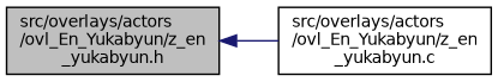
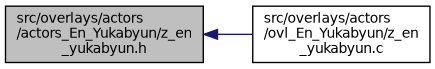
  digraph {
    rankdir=LR
    node [color=black fontname=Helvetica fontsize=10 shape=record style=filled]
-   n1 [fillcolor=grey75 fontcolor=black height=0.2 label="src/overlays/actors\l/ovl_En_Yukabyun/z_en\l_yukabyun.h" width=0.4]
+   n1 [fillcolor=grey75 fontcolor=black height=0.2 label="src/overlays/actors\l/actors_En_Yukabyun/z_en\l_yukabyun.h" width=0.4]
    n2 [fillcolor=white height=0.2 label="src/overlays/actors\l/ovl_En_Yukabyun/z_en\l_yukabyun.c" width=0.4]
    n1 -> n2 [color=midnightblue dir=back fontname=Helvetica fontsize=10 labelfontname=Helvetica labelfontsize=10 style=solid]
  }
